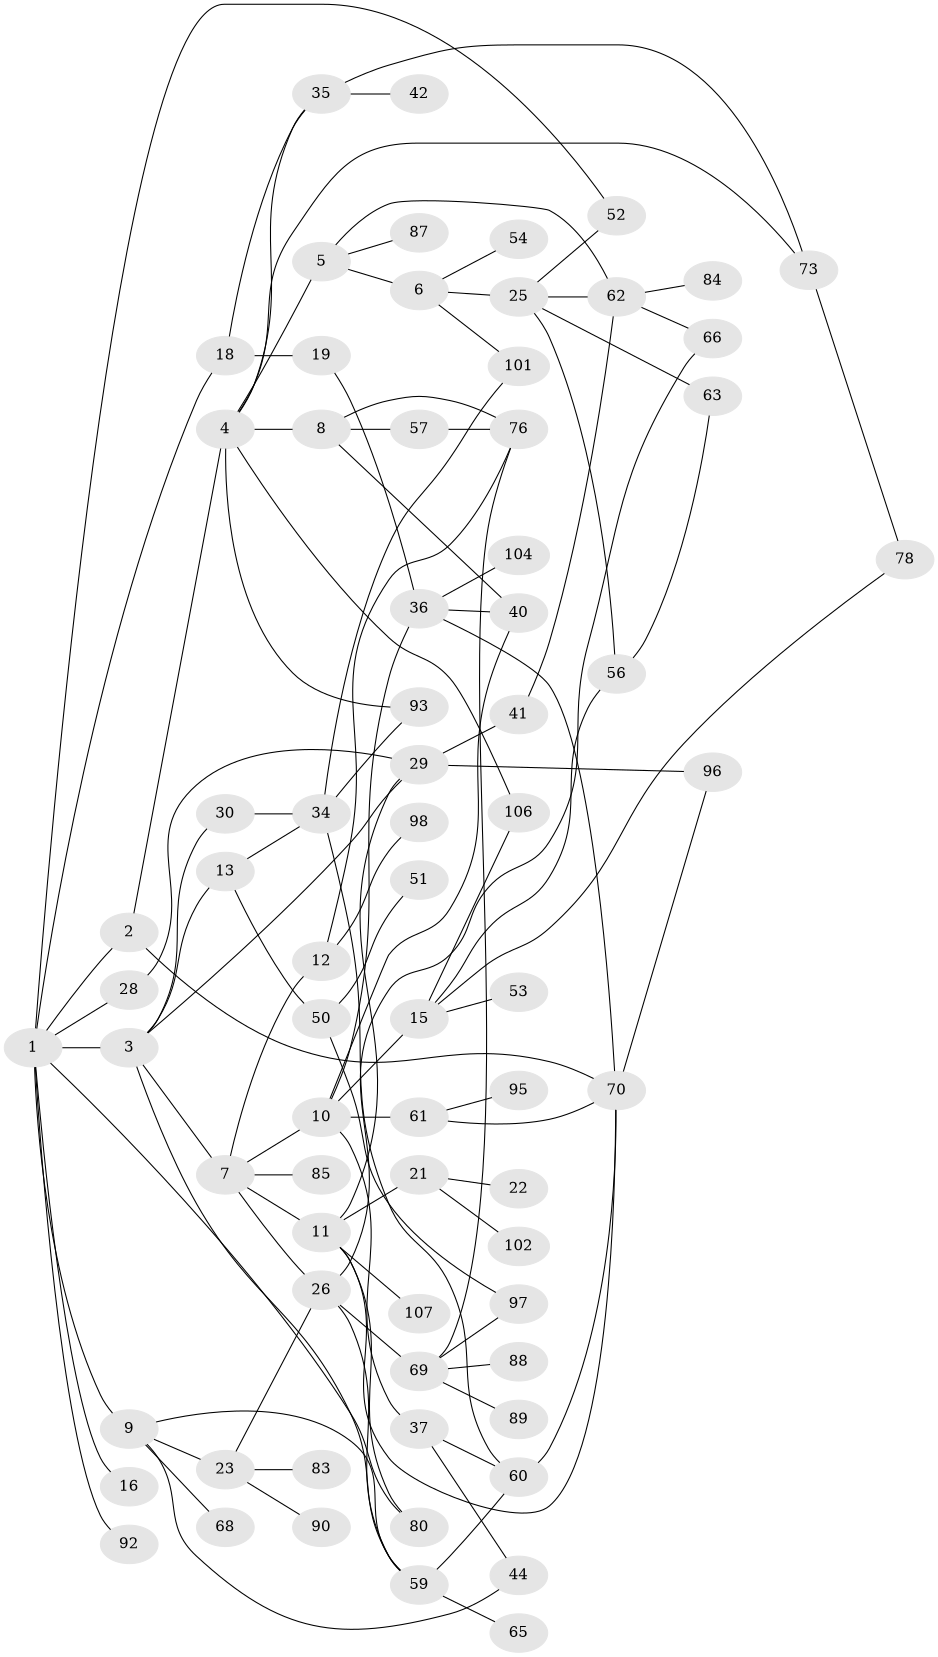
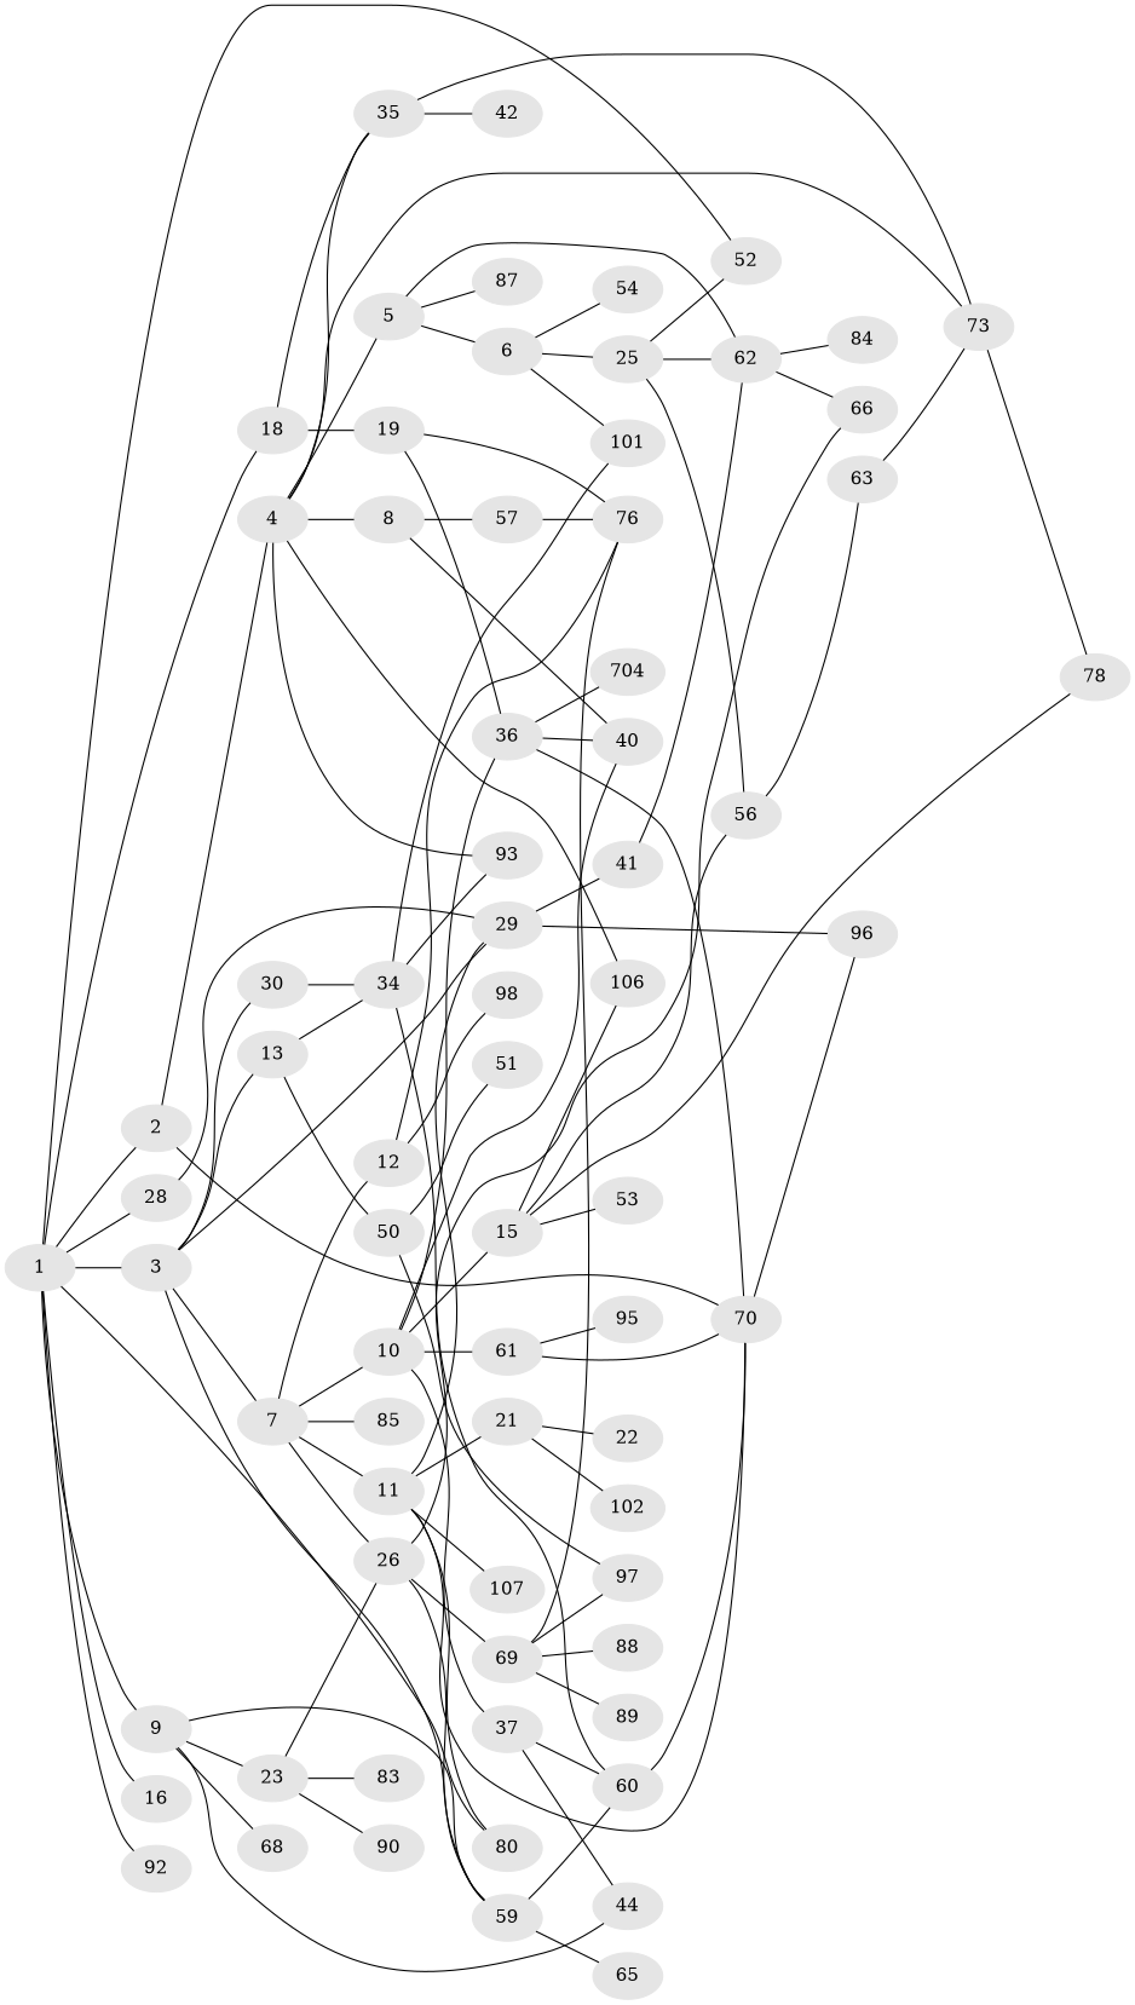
  graph {
    rankdir=LR
    node [color=gray90 style=filled]
    1 [super="+24"]
    2
    3 [super="+39"]
    9 [super="+14"]
    16 [super="+33"]
    18
    28
    52 [super="+55"]
    80
    92
    4 [super="+72"]
    70 [super="+81"]
    7 [super="+20"]
    13
    29 [super="+31"]
    30
    59 [super="+64"]
    23 [super="+48"]
    44
    68
    35 [super="+100"]
    19 [super="+32"]
    5
    8 [super="+49"]
    73 [super="+82"]
    93
    106
    96 [super="+105"]
    10 [super="+17"]
    11 [super="+43"]
    12 [super="+58"]
    26 [super="+71"]
    n33 [label=85 super="+47"]
    34 [super="+46"]
    50 [super="+108"]
    41 [super="+67"]
    60 [super="+94"]
    65
    6 [super="+91"]
    62 [super="+74"]
    87
    40 [super="+79"]
    57
    76
    42
    78 [super="+109"]
    25 [super="+38"]
    54 [super="+86"]
    101
    66
    84
    56
    15 [super="+27"]
    36 [super="+85"]
    37 [super="+103"]
    61 [super="+99"]
    21 [super="+75"]
    107
    98
    69 [super="+77"]
    83
    90
    53
-   104
+   104 [label=704]
    95
    22
    102
    51
    97
    63
    88
    89
    1 -- 2
    1 -- 3
    1 -- 9
    1 -- 16
    1 -- 18
    1 -- 28
    1 -- 52
    1 -- 80
    1 -- 92
    2 -- 4
    2 -- 70
    3 -- 7
    3 -- 13
    3 -- 29
    3 -- 30
    3 -- 59
    9 -- 59
    9 -- 23
    9 -- 44
    9 -- 68
    18 -- 35
    18 -- 19
    28 -- 29
    4 -- 35
    4 -- 5
    4 -- 8
    4 -- 73
    4 -- 93
    4 -- 106
    70 -- 96
    7 -- 10
    7 -- 11 [weight=2]
    7 -- 12
    7 -- 26
    7 -- n33
    13 -- 34
    13 -- 50
    29 -- 96 [weight=2]
    29 -- 41
    30 -- 34
    59 -- 60
    59 -- 65
    23 -- 26
    23 -- 83
    23 -- 90
    35 -- 73
    35 -- 42
    19 -- 36
    5 -- 6
    5 -- 62
    5 -- 87
    8 -- 40
    8 -- 57
-   8 -- 76
+   19 -- 76
    73 -- 78
    10 -- 40
    10 -- 15
    10 -- 36
    10 -- 37
    10 -- 61
    11 -- 80
    11 -- 70
    11 -- 29
    11 -- 21
    11 -- 107
    12 -- 76
    12 -- 98
    26 -- 59
    26 -- 66
    26 -- 69
    34 -- 93
    34 -- 60
    34 -- 101
    50 -- 51
    50 -- 97
    41 -- 62
    60 -- 70
    6 -- 25 [weight=2]
    6 -- 54
    6 -- 101
    62 -- 66
    62 -- 84
    57 -- 76
    25 -- 52
    25 -- 62
    25 -- 56
    56 -- 63
    15 -- 106
    15 -- 78
    15 -- 56
    15 -- 53
    36 -- 70
    36 -- 40
    36 -- 104
    37 -- 44
    37 -- 60
    61 -- 70
    61 -- 95
    21 -- 22
    21 -- 102
    69 -- 76
    69 -- 97
    69 -- 88
    69 -- 89
-   63 -- 25
+   63 -- 73
  }
